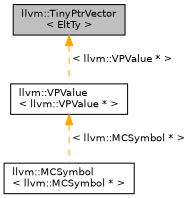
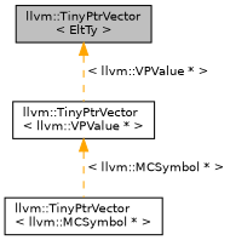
  digraph {
    node [color=black fontname=Helvetica fontsize=10 shape=record]
    edge [color=orange dir=back fontname=Helvetica fontsize=10 labelfontname=Helvetica labelfontsize=10 style=dashed]
    n1 [fillcolor=grey75 fontcolor=black height=0.2 label="llvm::TinyPtrVector\l\< EltTy \>" style=filled width=0.4]
-   n2 [height=0.2 label="llvm::VPValue\l\< llvm::VPValue * \>" width=0.4]
-   n3 [height=0.2 label="llvm::MCSymbol\l\< llvm::MCSymbol * \>" width=0.4]
+   n2 [height=0.2 label="llvm::TinyPtrVector\l\< llvm::VPValue * \>" width=0.4]
+   n3 [height=0.2 label="llvm::TinyPtrVector\l\< llvm::MCSymbol * \>" width=0.4]
    n1 -> n2 [label=" \< llvm::VPValue * \>"]
    n2 -> n3 [label=" \< llvm::MCSymbol * \>"]
  }
